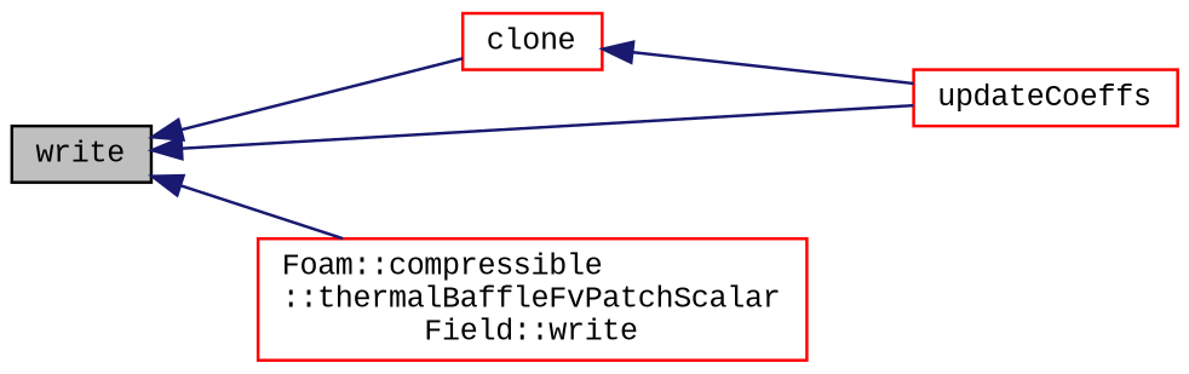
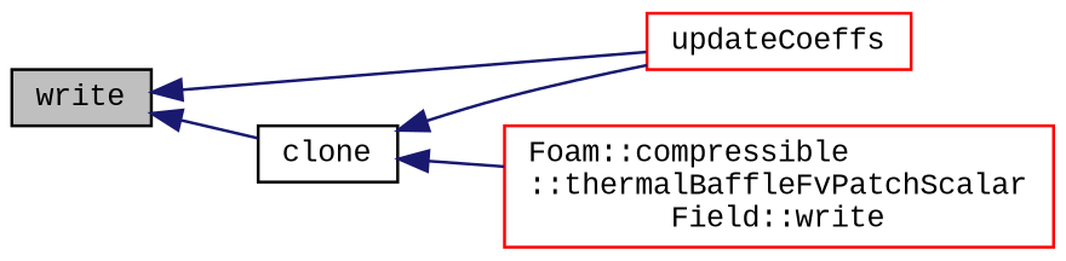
  digraph {
    fontname="Liberation Mono"
    rankdir=LR
    node [color=black fontname="Liberation Mono" fontsize=10 shape=record]
    edge [color=midnightblue dir=back fontname="Liberation Mono" fontsize=10 labelfontname=Helvetica labelfontsize=10 style=solid]
    n1 [fillcolor=grey75 fontcolor=black height=0.2 label=write style=filled width=0.4]
-   n2 [color=red height=0.2 label=clone width=0.4]
+   n2 [height=0.2 label=clone width=0.4]
    n3 [color=red height=0.2 label=updateCoeffs width=0.4]
    n4 [color=red height=0.2 label="Foam::compressible\l::thermalBaffleFvPatchScalar\lField::write" width=0.4]
    n1 -> n2
    n1 -> n3
-   n1 -> n4
+   n2 -> n4
    n2 -> n3
  }
